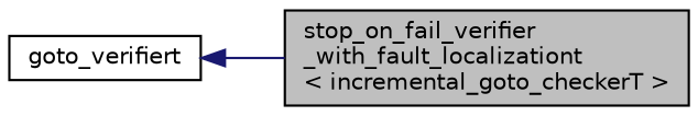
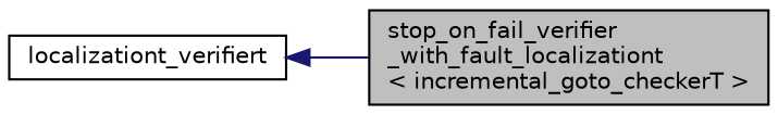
  digraph {
    rankdir=LR
    node [color=black fontname=Helvetica fontsize=10 shape=record]
    n1 [fillcolor=grey75 fontcolor=black height=0.2 label="stop_on_fail_verifier\l_with_fault_localizationt\l\< incremental_goto_checkerT \>" style=filled width=0.4]
-   n2 [height=0.2 label=goto_verifiert width=0.4]
+   n2 [height=0.2 label=localizationt_verifiert width=0.4]
    n2 -> n1 [color=midnightblue dir=back fontname=Helvetica fontsize=10 labelfontname=Helvetica labelfontsize=10 style=solid]
  }
